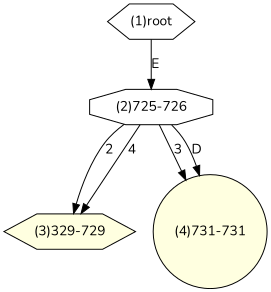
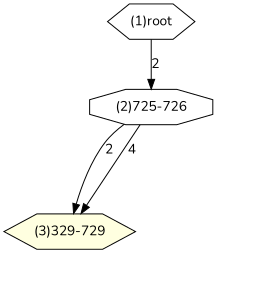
  digraph {
    fontname=Nunito
    node [fillcolor=white fontname=Nunito shape=hexagon style=filled]
    edge [fontname=Nunito]
    n1 [label="(1)root"]
    n2 [label="(2)725-726" shape=octagon]
    n3 [fillcolor=lightyellow label="(3)329-729"]
-   n4 [fillcolor=lightyellow label="(4)731-731" shape=circle]
-   n1 -> n2 [label=E]
+   n1 -> n2 [label=2]
    n2 -> n3 [label=2]
    n2 -> n3 [label=4]
-   n2 -> n4 [label=3]
-   n2 -> n4 [label=D]
  }
